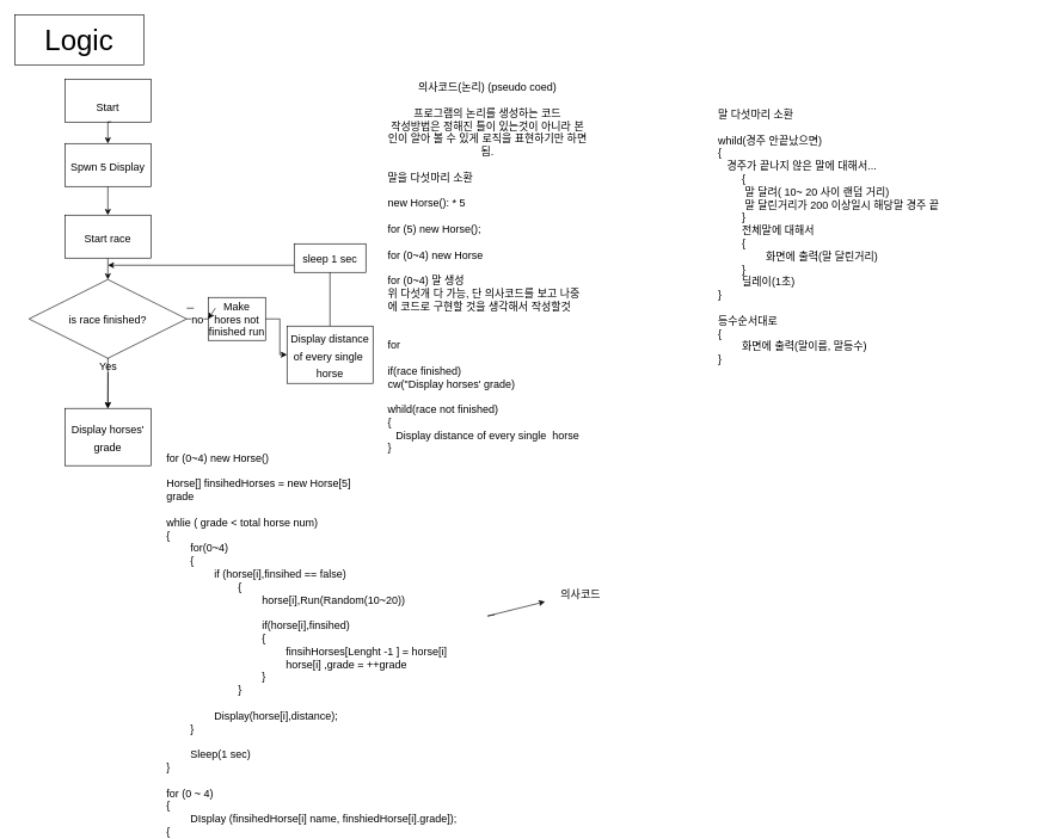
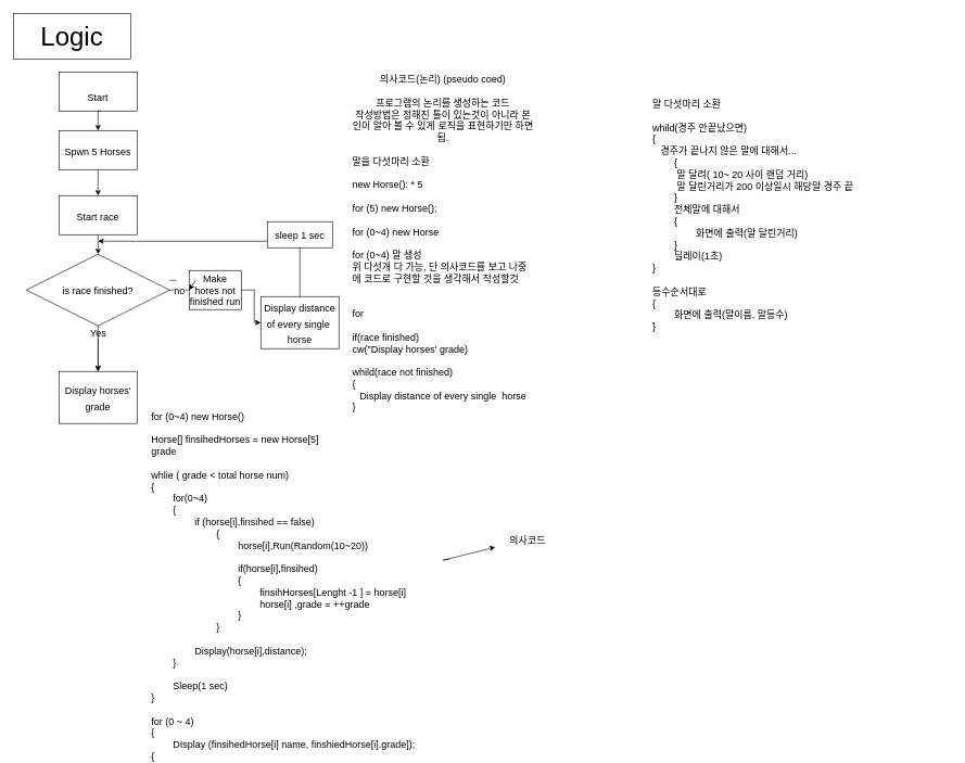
  <mxCell id="0" />
  <mxCell id="1" parent="0" />
  <mxCell id="2" value="&lt;font style=&quot;font-size: 40px;&quot;&gt;Logic&lt;/font&gt;" style="rounded=0;whiteSpace=wrap;html=1;strokeWidth=1;" vertex="1" parent="1"><mxGeometry width="180" height="70" as="geometry" x="20" y="20" /></mxCell>
  <mxCell id="3" value="&lt;div style=&quot;text-align: justify;&quot;&gt;&lt;span style=&quot;font-size: 15px; background-color: initial;&quot;&gt;Start&lt;/span&gt;&lt;/div&gt;" style="rounded=0;whiteSpace=wrap;html=1;strokeWidth=1;fontSize=40;align=center;" vertex="1" parent="1"><mxGeometry x="90" y="110" width="120" height="60" as="geometry" /></mxCell>
  <mxCell id="4" value="" style="edgeStyle=orthogonalEdgeStyle;rounded=0;orthogonalLoop=1;jettySize=auto;html=1;fontSize=15;" edge="1" parent="1" source="6" target="8"><mxGeometry relative="1" as="geometry" /></mxCell>
  <mxCell id="5" value="" style="edgeStyle=orthogonalEdgeStyle;rounded=0;orthogonalLoop=1;jettySize=auto;html=1;fontSize=15;exitX=0.539;exitY=0.997;exitDx=0;exitDy=0;exitPerimeter=0;entryX=0.5;entryY=0;entryDx=0;entryDy=0;" edge="1" parent="1" source="3" target="6"><mxGeometry relative="1" as="geometry"><Array as="points"><mxPoint x="150" y="170" /></Array></mxGeometry></mxCell>
- <mxCell id="6" value="&lt;font style=&quot;font-size: 15px;&quot;&gt;Spwn 5 Display&lt;/font&gt;" style="rounded=0;whiteSpace=wrap;html=1;strokeWidth=1;fontSize=20;" vertex="1" parent="1"><mxGeometry x="90" y="200" width="120" height="60" as="geometry" /></mxCell>
+ <mxCell id="6" value="&lt;font style=&quot;font-size: 15px;&quot;&gt;Spwn 5 Horses&lt;/font&gt;" style="rounded=0;whiteSpace=wrap;html=1;strokeWidth=1;fontSize=20;" vertex="1" parent="1"><mxGeometry x="90" y="200" width="120" height="60" as="geometry" /></mxCell>
  <mxCell id="7" value="" style="edgeStyle=orthogonalEdgeStyle;rounded=0;orthogonalLoop=1;jettySize=auto;html=1;fontSize=15;" edge="1" parent="1" source="8"><mxGeometry relative="1" as="geometry"><mxPoint x="150" y="390" as="targetPoint" /></mxGeometry></mxCell>
  <mxCell id="8" value="&lt;font style=&quot;font-size: 15px;&quot;&gt;Start race&lt;/font&gt;" style="whiteSpace=wrap;html=1;fontSize=20;rounded=0;strokeWidth=1;" vertex="1" parent="1"><mxGeometry x="90" y="300" width="120" height="60" as="geometry" /></mxCell>
  <mxCell id="9" value="Yes" style="edgeStyle=orthogonalEdgeStyle;rounded=0;orthogonalLoop=1;jettySize=auto;html=1;fontSize=15;" edge="1" parent="1" target="10"><mxGeometry relative="1" as="geometry"><mxPoint x="150" y="450" as="sourcePoint" /></mxGeometry></mxCell>
  <mxCell id="10" value="&lt;font style=&quot;font-size: 15px;&quot;&gt;Display horses'&lt;br&gt;grade&lt;/font&gt;&lt;br&gt;" style="whiteSpace=wrap;html=1;fontSize=20;rounded=0;strokeWidth=1;" vertex="1" parent="1"><mxGeometry x="90" y="570" width="120" height="80" as="geometry" /></mxCell>
  <mxCell id="11" value="" style="edgeStyle=orthogonalEdgeStyle;rounded=0;orthogonalLoop=1;jettySize=auto;html=1;fontSize=15;startArrow=none;" edge="1" parent="1" source="17" target="14"><mxGeometry relative="1" as="geometry" /></mxCell>
  <mxCell id="12" value="" style="edgeStyle=orthogonalEdgeStyle;rounded=0;orthogonalLoop=1;jettySize=auto;html=1;fontSize=15;" edge="1" parent="1" source="13" target="10"><mxGeometry relative="1" as="geometry" /></mxCell>
  <mxCell id="13" value="is race finished?" style="rhombus;whiteSpace=wrap;html=1;strokeWidth=1;fontSize=15;" vertex="1" parent="1"><mxGeometry x="40" y="390" width="220" height="110" as="geometry" /></mxCell>
  <mxCell id="14" value="&lt;span style=&quot;font-size: 15px;&quot;&gt;Display distance of every single&amp;nbsp; horse&lt;/span&gt;" style="whiteSpace=wrap;html=1;fontSize=20;rounded=0;strokeWidth=1;" vertex="1" parent="1"><mxGeometry x="400" y="455" width="120" height="80" as="geometry" /></mxCell>
  <mxCell id="15" value="" style="endArrow=classic;html=1;rounded=0;fontSize=15;exitX=0.5;exitY=0;exitDx=0;exitDy=0;" edge="1" parent="1" source="14"><mxGeometry width="50" height="50" relative="1" as="geometry"><mxPoint x="190" y="350" as="sourcePoint" /><mxPoint x="150" y="370" as="targetPoint" /><Array as="points"><mxPoint x="460" y="370" /></Array></mxGeometry></mxCell>
  <mxCell id="16" value="sleep 1 sec" style="rounded=0;whiteSpace=wrap;html=1;strokeWidth=1;fontSize=15;" vertex="1" parent="1"><mxGeometry x="410" y="340" width="100" height="40" as="geometry" /></mxCell>
  <mxCell id="17" value="Make hores not finished run" style="rounded=0;whiteSpace=wrap;html=1;strokeWidth=1;fontSize=15;" vertex="1" parent="1"><mxGeometry x="290" y="415" width="80" height="60" as="geometry" /></mxCell>
  <mxCell id="18" value="no" style="edgeStyle=orthogonalEdgeStyle;rounded=0;orthogonalLoop=1;jettySize=auto;html=1;fontSize=15;endArrow=none;" edge="1" parent="1" source="13" target="17"><mxGeometry relative="1" as="geometry"><mxPoint x="260" y="430" as="sourcePoint" /><mxPoint x="480" y="430" as="targetPoint" /></mxGeometry></mxCell>
  <mxCell id="19" value="" style="endArrow=classic;html=1;rounded=0;fontSize=15;entryX=0;entryY=0.5;entryDx=0;entryDy=0;startArrow=none;" edge="1" parent="1" target="17"><mxGeometry width="50" height="50" relative="1" as="geometry"><mxPoint x="300" y="430" as="sourcePoint" /><mxPoint x="410" y="260" as="targetPoint" /></mxGeometry></mxCell>
  <mxCell id="20" value="" style="endArrow=none;html=1;rounded=0;fontSize=15;entryX=0;entryY=0.5;entryDx=0;entryDy=0;" edge="1" parent="1"><mxGeometry width="50" height="50" relative="1" as="geometry"><mxPoint x="260" y="430" as="sourcePoint" /><mxPoint x="270" y="430" as="targetPoint" /></mxGeometry></mxCell>
  <mxCell id="21" value="의사코드(논리) (pseudo coed)&lt;br&gt;&lt;br&gt;프로그램의 논리를 생성하는 코드&lt;br&gt;작성방법은 정해진 틀이 있는것이 아니라 본인이 알아 볼 수 있게 로직을 표현하기만 하면 됨.&lt;br&gt;&lt;br&gt;&lt;div style=&quot;text-align: left;&quot;&gt;&lt;span style=&quot;background-color: initial;&quot;&gt;말을 다섯마리 소환&lt;/span&gt;&lt;/div&gt;&lt;div style=&quot;text-align: left;&quot;&gt;&lt;br&gt;&lt;/div&gt;&lt;div style=&quot;text-align: left;&quot;&gt;&lt;span style=&quot;background-color: initial;&quot;&gt;new Horse(): * 5&lt;/span&gt;&lt;/div&gt;&lt;div style=&quot;text-align: left;&quot;&gt;&lt;br&gt;&lt;/div&gt;&lt;div style=&quot;text-align: left;&quot;&gt;&lt;span style=&quot;background-color: initial;&quot;&gt;for (5) new Horse();&lt;/span&gt;&lt;/div&gt;&lt;div style=&quot;text-align: left;&quot;&gt;&lt;br&gt;&lt;/div&gt;&lt;div style=&quot;text-align: left;&quot;&gt;&lt;span style=&quot;background-color: initial;&quot;&gt;for (0~4) new Horse&lt;/span&gt;&lt;/div&gt;&lt;div style=&quot;text-align: left;&quot;&gt;&lt;br&gt;&lt;/div&gt;&lt;div style=&quot;text-align: left;&quot;&gt;&lt;span style=&quot;background-color: initial;&quot;&gt;for (0~4) 말 생성&lt;/span&gt;&lt;/div&gt;&lt;div style=&quot;text-align: left;&quot;&gt;&lt;span style=&quot;background-color: initial;&quot;&gt;위 다섯개 다 가능, 단 의사코드를 보고 나중에 코드로 구현할 것을 생각해서 작성할것&lt;/span&gt;&lt;/div&gt;&lt;div style=&quot;text-align: left;&quot;&gt;&lt;span style=&quot;background-color: initial;&quot;&gt;&lt;br&gt;&lt;/span&gt;&lt;/div&gt;&lt;div style=&quot;text-align: left;&quot;&gt;&lt;br&gt;&lt;/div&gt;&lt;div style=&quot;text-align: left;&quot;&gt;&lt;span style=&quot;background-color: initial;&quot;&gt;for&amp;nbsp;&lt;/span&gt;&lt;/div&gt;&lt;div style=&quot;text-align: left;&quot;&gt;&lt;span style=&quot;background-color: initial;&quot;&gt;&lt;br&gt;&lt;/span&gt;&lt;/div&gt;&lt;div style=&quot;text-align: left;&quot;&gt;if(race finished)&lt;/div&gt;&lt;div style=&quot;text-align: left;&quot;&gt;cw(&quot;&lt;span style=&quot;text-align: center;&quot;&gt;Display horses'&amp;nbsp;&lt;/span&gt;&lt;span style=&quot;text-align: center;&quot;&gt;grade&lt;/span&gt;)&lt;/div&gt;&lt;div style=&quot;text-align: left;&quot;&gt;&lt;br&gt;&lt;/div&gt;&lt;div style=&quot;text-align: left;&quot;&gt;whild(race not finished)&lt;/div&gt;&lt;div style=&quot;text-align: left;&quot;&gt;{&lt;span style=&quot;background-color: initial;&quot;&gt;&amp;nbsp; &amp;nbsp;&lt;/span&gt;&lt;span style=&quot;background-color: initial;&quot;&gt;&amp;nbsp; &amp;nbsp;&lt;/span&gt;&lt;/div&gt;Display distance of every single&amp;nbsp; horse&lt;div style=&quot;text-align: left;&quot;&gt;}&lt;/div&gt;&lt;div style=&quot;text-align: left;&quot;&gt;&lt;br&gt;&lt;/div&gt;&lt;div style=&quot;text-align: left;&quot;&gt;&lt;br&gt;&lt;/div&gt;&lt;div style=&quot;text-align: left;&quot;&gt;&lt;br&gt;&lt;/div&gt;" style="rounded=1;whiteSpace=wrap;html=1;strokeWidth=1;fontSize=15;opacity=0;" vertex="1" parent="1"><mxGeometry x="540" y="40" width="280" height="720" as="geometry" /></mxCell>
  <mxCell id="22" value="&lt;div style=&quot;&quot;&gt;&lt;div&gt;&lt;span style=&quot;background-color: initial;&quot;&gt;for (0~4) new Horse()&lt;/span&gt;&lt;/div&gt;&lt;div&gt;&lt;span style=&quot;background-color: initial;&quot;&gt;&lt;br&gt;&lt;/span&gt;&lt;/div&gt;&lt;div&gt;Horse[] finsihedHorses = new Horse[5]&lt;/div&gt;&lt;div&gt;grade&lt;/div&gt;&lt;div&gt;&lt;br&gt;&lt;/div&gt;&lt;div&gt;whlie ( grade &amp;lt; total horse num)&lt;/div&gt;&lt;div&gt;{&lt;/div&gt;&lt;div&gt;&lt;span style=&quot;&quot;&gt;&#09;&lt;/span&gt;&lt;span style=&quot;white-space: pre;&quot;&gt;&#09;&lt;/span&gt;for(0~4)&lt;br&gt;&lt;/div&gt;&lt;div&gt;&lt;span style=&quot;&quot;&gt;&#09;&lt;/span&gt;&lt;span style=&quot;white-space: pre;&quot;&gt;&#09;&lt;/span&gt;{&lt;br&gt;&lt;/div&gt;&lt;div&gt;&lt;span style=&quot;white-space: pre;&quot;&gt;&#09;&lt;/span&gt;&lt;span style=&quot;white-space: pre;&quot;&gt;&#09;&lt;/span&gt;if (horse[i],finsihed == false)&lt;br&gt;&lt;/div&gt;&lt;div&gt;&lt;span style=&quot;&quot;&gt;&#09;&lt;/span&gt;&lt;span style=&quot;&quot;&gt;&#09;&lt;/span&gt;&lt;span style=&quot;white-space: pre;&quot;&gt;&#09;&lt;/span&gt;&lt;span style=&quot;white-space: pre;&quot;&gt;&#09;&lt;/span&gt;&lt;span style=&quot;white-space: pre;&quot;&gt;&#09;&lt;/span&gt;{&lt;br&gt;&lt;/div&gt;&lt;div&gt;&lt;span style=&quot;&quot;&gt;&#09;&lt;/span&gt;&lt;span style=&quot;&quot;&gt;&#09;&lt;span style=&quot;&quot;&gt;&#09;&lt;/span&gt;&lt;span style=&quot;white-space: pre;&quot;&gt;&#09;&lt;/span&gt;&lt;span style=&quot;white-space: pre;&quot;&gt;&#09;&lt;/span&gt;&lt;span style=&quot;white-space: pre;&quot;&gt;&#09;&lt;/span&gt;&lt;span style=&quot;white-space: pre;&quot;&gt;&#09;&lt;/span&gt;h&lt;/span&gt;orse[i],Run(Random(10~20))&lt;br&gt;&lt;/div&gt;&lt;div&gt;&lt;br&gt;&lt;/div&gt;&lt;div&gt;&lt;span style=&quot;&quot;&gt;&#09;&lt;/span&gt;&lt;span style=&quot;&quot;&gt;&#09;&lt;/span&gt;&lt;span style=&quot;&quot;&gt;&#09;&lt;/span&gt;&lt;span style=&quot;white-space: pre;&quot;&gt;&#09;&lt;/span&gt;&lt;span style=&quot;white-space: pre;&quot;&gt;&#09;&lt;/span&gt;&lt;span style=&quot;white-space: pre;&quot;&gt;&#09;&lt;/span&gt;&lt;span style=&quot;white-space: pre;&quot;&gt;&#09;&lt;/span&gt;if(&lt;span style=&quot;background-color: initial;&quot;&gt;horse[i],finsihed)&lt;/span&gt;&lt;br&gt;&lt;/div&gt;&lt;div&gt;&lt;span style=&quot;background-color: initial;&quot;&gt;&lt;span style=&quot;white-space: pre;&quot;&gt;&#09;&lt;/span&gt;&lt;span style=&quot;white-space: pre;&quot;&gt;&#09;&lt;/span&gt;&lt;span style=&quot;white-space: pre;&quot;&gt;&#09;&lt;/span&gt;&lt;span style=&quot;white-space: pre;&quot;&gt;&#09;&lt;/span&gt;{&lt;br&gt;&lt;/span&gt;&lt;/div&gt;&lt;div&gt;&lt;span style=&quot;background-color: initial;&quot;&gt;&lt;span style=&quot;white-space: pre;&quot;&gt;&#09;&lt;/span&gt;&lt;span style=&quot;white-space: pre;&quot;&gt;&#09;&lt;/span&gt;&lt;span style=&quot;white-space: pre;&quot;&gt;&#09;&lt;/span&gt;&lt;span style=&quot;white-space: pre;&quot;&gt;&#09;&lt;/span&gt;&lt;span style=&quot;white-space: pre;&quot;&gt;&#09;&lt;/span&gt;finsihHorses[Lenght -1 ] = horse[i]&lt;br&gt;&lt;/span&gt;&lt;/div&gt;&lt;div&gt;&lt;span style=&quot;background-color: initial;&quot;&gt;&lt;span style=&quot;white-space: pre;&quot;&gt;&#09;&lt;/span&gt;&lt;span style=&quot;white-space: pre;&quot;&gt;&#09;&lt;/span&gt;&lt;span style=&quot;white-space: pre;&quot;&gt;&#09;&lt;/span&gt;&lt;span style=&quot;white-space: pre;&quot;&gt;&#09;&lt;/span&gt;&lt;span style=&quot;white-space: pre;&quot;&gt;&#09;&lt;/span&gt;horse[i] ,grade = ++grade&lt;br&gt;&lt;/span&gt;&lt;/div&gt;&lt;div&gt;&lt;span style=&quot;background-color: initial;&quot;&gt;&lt;span style=&quot;white-space: pre;&quot;&gt;&#09;&lt;/span&gt;&lt;span style=&quot;white-space: pre;&quot;&gt;&#09;&lt;/span&gt;&lt;span style=&quot;white-space: pre;&quot;&gt;&#09;&lt;/span&gt;&lt;span style=&quot;white-space: pre;&quot;&gt;&#09;&lt;/span&gt;}&lt;br&gt;&lt;/span&gt;&lt;/div&gt;&lt;div&gt;&lt;span style=&quot;&quot;&gt;&#09;&lt;/span&gt;&lt;span style=&quot;&quot;&gt;&#09;&lt;/span&gt;&lt;span style=&quot;white-space: pre;&quot;&gt;&#09;&lt;/span&gt;&lt;span style=&quot;white-space: pre;&quot;&gt;&#09;&lt;/span&gt;&lt;span style=&quot;white-space: pre;&quot;&gt;&#09;&lt;/span&gt;}&lt;br&gt;&lt;/div&gt;&lt;div&gt;&lt;span style=&quot;&quot;&gt;&#09;&lt;/span&gt;&lt;span style=&quot;white-space: pre;&quot;&gt;&#09;&lt;span style=&quot;white-space: pre;&quot;&gt;&#09;&lt;/span&gt;&lt;/span&gt;&lt;br&gt;&lt;/div&gt;&lt;div&gt;&lt;span style=&quot;white-space: pre;&quot;&gt;&#09;&lt;/span&gt;&lt;span style=&quot;white-space: pre;&quot;&gt;&#09;&lt;/span&gt;Display(horse[i],distance);&lt;br&gt;&lt;/div&gt;&lt;div&gt;&lt;span style=&quot;white-space: pre;&quot;&gt;&#09;&lt;/span&gt;}&lt;span style=&quot;white-space: pre;&quot;&gt;&#09;&lt;/span&gt;&lt;/div&gt;&lt;div&gt;&lt;span style=&quot;white-space: pre;&quot;&gt;&#09;&lt;/span&gt;&lt;br&gt;&lt;/div&gt;&lt;div&gt;&lt;span style=&quot;white-space: pre;&quot;&gt;&#09;&lt;/span&gt;Sleep(1 sec)&lt;br&gt;&lt;/div&gt;&lt;div style=&quot;&quot;&gt;}&lt;/div&gt;&lt;div style=&quot;&quot;&gt;&lt;br&gt;&lt;/div&gt;&lt;div style=&quot;&quot;&gt;for (0 ~ 4)&lt;/div&gt;&lt;div style=&quot;&quot;&gt;{&lt;/div&gt;&lt;div style=&quot;&quot;&gt;&lt;span style=&quot;white-space: pre;&quot;&gt;&#09;&lt;/span&gt;DIsplay (finsihedHorse[i] name, finshiedHorse[i].grade]);&lt;br&gt;&lt;/div&gt;&lt;div style=&quot;&quot;&gt;{&lt;/div&gt;&lt;/div&gt;" style="rounded=1;whiteSpace=wrap;html=1;strokeWidth=1;fontSize=15;opacity=0;align=left;" vertex="1" parent="1"><mxGeometry x="230" y="690" width="460" height="420" as="geometry" /></mxCell>
  <mxCell id="23" value="" style="endArrow=classic;html=1;rounded=0;fontSize=15;" edge="1" parent="1" source="22"><mxGeometry width="50" height="50" relative="1" as="geometry"><mxPoint x="720" y="870" as="sourcePoint" /><mxPoint x="760" y="840" as="targetPoint" /><Array as="points"><mxPoint x="680" y="860" /></Array></mxGeometry></mxCell>
  <mxCell id="24" value="의사코드" style="rounded=1;whiteSpace=wrap;html=1;strokeWidth=1;fontSize=15;opacity=0;" vertex="1" parent="1"><mxGeometry x="750" y="800" width="120" height="60" as="geometry" /></mxCell>
  <mxCell id="25" value="&lt;div style=&quot;&quot;&gt;말 다섯마리 소환&lt;/div&gt;&lt;div style=&quot;&quot;&gt;&lt;br&gt;&lt;/div&gt;&lt;div style=&quot;&quot;&gt;whild(경주 안끝났으면)&lt;/div&gt;&lt;div style=&quot;&quot;&gt;{&lt;/div&gt;&lt;div style=&quot;&quot;&gt;&amp;nbsp; &amp;nbsp;경주가 끝나지 않은 말에 대해서...&lt;/div&gt;&lt;div style=&quot;&quot;&gt;&lt;span style=&quot;white-space: pre;&quot;&gt;&#09;&lt;/span&gt;{&lt;br&gt;&lt;/div&gt;&lt;div style=&quot;&quot;&gt;&lt;span style=&quot;white-space: pre;&quot;&gt;&#09;&lt;/span&gt;&amp;nbsp;말 달려( 10~ 20 사이 랜덤 거리)&lt;br&gt;&lt;/div&gt;&lt;div style=&quot;&quot;&gt;&lt;span style=&quot;white-space: pre;&quot;&gt;&#09;&lt;/span&gt;&amp;nbsp;말 달린거리가 200 이상일시 해당말 경주 끝&lt;br&gt;&lt;/div&gt;&lt;div style=&quot;&quot;&gt;&lt;span style=&quot;white-space: pre;&quot;&gt;&#09;&lt;/span&gt;}&lt;br&gt;&lt;/div&gt;&lt;div style=&quot;&quot;&gt;&lt;span style=&quot;white-space: pre;&quot;&gt;&#09;&lt;/span&gt;전체말에 대해서&lt;span style=&quot;white-space: pre;&quot;&gt;&#09;&lt;/span&gt;&lt;span style=&quot;white-space: pre;&quot;&gt;&#09;&lt;/span&gt;&lt;br&gt;&lt;/div&gt;&lt;div style=&quot;&quot;&gt;&lt;span style=&quot;white-space: pre;&quot;&gt;&#09;&lt;/span&gt;{&lt;/div&gt;&lt;div style=&quot;&quot;&gt;&lt;span style=&quot;white-space: pre;&quot;&gt;&lt;span style=&quot;white-space: pre;&quot;&gt;&#09;&lt;span style=&quot;white-space: pre;&quot;&gt;&#09;&lt;/span&gt;화&lt;/span&gt;면에 출력(말 달린거리)&#09;&lt;/span&gt;&lt;br&gt;&lt;/div&gt;&lt;div style=&quot;&quot;&gt;&lt;span style=&quot;white-space: pre;&quot;&gt;&#09;&lt;/span&gt;}&lt;br&gt;&lt;/div&gt;&lt;div style=&quot;&quot;&gt;&amp;nbsp;&lt;span style=&quot;white-space: pre;&quot;&gt;&#09;&lt;/span&gt;딜레이(1초)&lt;/div&gt;&lt;div style=&quot;&quot;&gt;}&lt;/div&gt;&lt;div style=&quot;&quot;&gt;&lt;br&gt;&lt;/div&gt;&lt;div style=&quot;&quot;&gt;등수순서대로&lt;span style=&quot;white-space: pre;&quot;&gt;&#09;&lt;/span&gt;&lt;/div&gt;&lt;div style=&quot;&quot;&gt;{&lt;/div&gt;&lt;div style=&quot;&quot;&gt;&lt;span style=&quot;white-space: pre;&quot;&gt;&#09;&lt;/span&gt;화면에 출력(말이름, 말등수)&lt;br&gt;&lt;/div&gt;&lt;div style=&quot;&quot;&gt;}&lt;/div&gt;" style="rounded=1;whiteSpace=wrap;html=1;strokeWidth=1;fontSize=15;opacity=0;align=left;" vertex="1" parent="1"><mxGeometry x="1000" y="120" width="460" height="420" as="geometry" /></mxCell>
  <mxCell id="26" value="" style="shape=process;whiteSpace=wrap;html=1;backgroundOutline=1;rounded=1;strokeWidth=1;fontSize=15;opacity=0;" vertex="1" parent="1"><mxGeometry x="750" y="800" width="120" height="60" as="geometry" /></mxCell>
